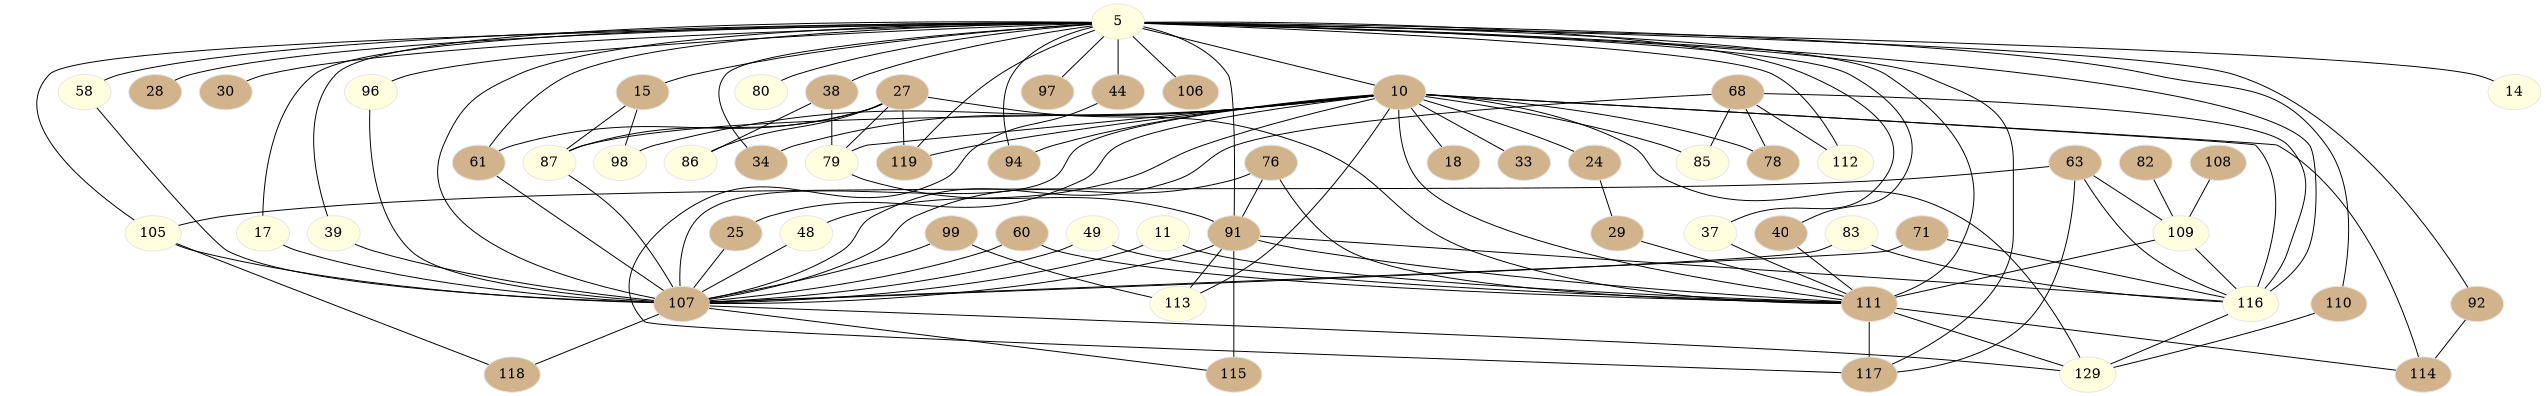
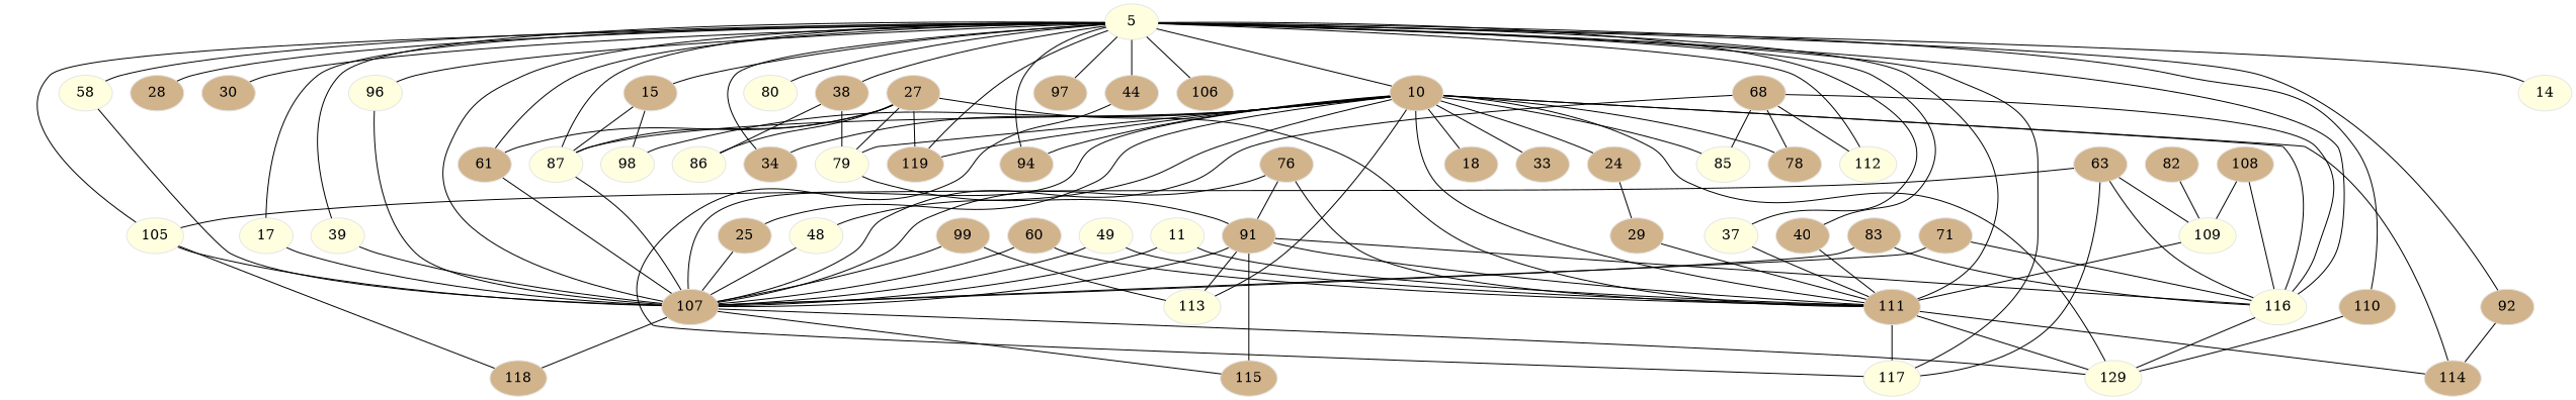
  graph {
    node [color=gray90 fillcolor=tan style=filled]
    5 [fillcolor=lightyellow super="+3"]
    10 [super="+8"]
    14 [fillcolor=lightyellow]
    15
    17 [fillcolor=lightyellow]
    28
    30
    34
    37 [fillcolor=lightyellow]
    38
    39 [fillcolor=lightyellow]
    40
    44 [super="+22"]
    58 [fillcolor=lightyellow]
    61 [super="+53"]
    80 [fillcolor=lightyellow]
    91 [super="+57+35"]
    92
    94 [super="+66"]
    96 [fillcolor=lightyellow]
    97
    105 [fillcolor=lightyellow super="+50+100"]
    106
    107 [super="+101+104"]
    110
    111 [super="+95+9"]
    112 [fillcolor=lightyellow]
    116 [fillcolor=lightyellow super="+64+74+93"]
-   117 [super="+56+72+88"]
+   117 [fillcolor=lightyellow super="+56+72+88"]
    119 [super="+77"]
    18
    24
    n33 [label=25]
    33
    48 [fillcolor=lightyellow]
    78
    79 [fillcolor=lightyellow super="+67+70"]
    85 [fillcolor=lightyellow]
    87 [fillcolor=lightyellow super="+75"]
    98 [fillcolor=lightyellow]
    113 [fillcolor=lightyellow super="+102"]
    114 [super="+42+51"]
    n43 [fillcolor=lightyellow label=129 super="+65+120+46+103"]
    86 [fillcolor=lightyellow]
    115 [super="+81"]
    118
    29
    11 [fillcolor=lightyellow]
    27
    49 [fillcolor=lightyellow]
    60
    63 [super="+23"]
    109 [fillcolor=lightyellow super="+13"]
    68 [super="+16"]
    71
    76 [super="+69"]
    82
-   83 [fillcolor=lightyellow]
+   83
    99
    108
    5 -- 10 [weight=6]
    5 -- 14 [weight=2]
    5 -- 15 [weight=2]
    5 -- 17
    5 -- 28 [weight=2]
    5 -- 30
    5 -- 34
    5 -- 37
    5 -- 38 [weight=2]
    5 -- 39
    5 -- 40
    5 -- 44 [weight=3]
    5 -- 58
    5 -- 61
    5 -- 80
-   5 -- 91
+   5 -- 87
    5 -- 92
    5 -- 94
    5 -- 96
    5 -- 97 [weight=2]
    5 -- 105 [weight=5]
    5 -- 106 [weight=2]
    5 -- 107 [weight=8]
    5 -- 110
    5 -- 111 [weight=13]
    5 -- 112
    5 -- 116 [weight=3]
    5 -- 117
    5 -- 119
    10 -- 34
    10 -- 94 [weight=2]
    10 -- 107 [weight=4]
    10 -- 111 [weight=9]
    10 -- 116 [weight=3]
    10 -- 119 [weight=2]
    10 -- 18
    10 -- 24 [weight=2]
    10 -- n33
    10 -- 33 [weight=2]
    10 -- 48
    10 -- 78
    10 -- 79
    10 -- 85
    10 -- 87
    10 -- 98
    10 -- 113
    10 -- 114 [weight=3]
    10 -- n43 [weight=3]
    15 -- 87
    15 -- 98
    17 -- 107
    37 -- 111
    38 -- 79
    38 -- 86
    39 -- 107
    40 -- 111
    44 -- 117
    58 -- 107
    61 -- 107
    91 -- 107
    91 -- 111
    91 -- 116
    91 -- 113
    91 -- 115 [weight=2]
    92 -- 114
    96 -- 107
    105 -- 107 [weight=4]
    105 -- 118
    107 -- n43 [weight=3]
    107 -- 115
    107 -- 118
    110 -- n43
    111 -- 117 [weight=2]
    111 -- 114
    111 -- n43
    116 -- n43
    24 -- 29
    n33 -- 107
    48 -- 107
    79 -- 91
    87 -- 107
    29 -- 111
    11 -- 107
    11 -- 111
    27 -- 61
    27 -- 111 [weight=2]
    27 -- 119
    27 -- 79
    27 -- 87
    27 -- 86
    49 -- 107
    49 -- 111
    60 -- 107
    60 -- 111
    63 -- 105
    63 -- 116
    63 -- 117
    63 -- 109 [weight=2]
    109 -- 111 [weight=3]
    68 -- 107 [weight=2]
    68 -- 112
    68 -- 116
    68 -- 78
    68 -- 85
    71 -- 107
    71 -- 116
    76 -- 91
    76 -- 107 [weight=2]
    76 -- 111
    82 -- 109
    83 -- 107
    83 -- 116
    99 -- 107 [weight=2]
    99 -- 113
-   109 -- 116
+   108 -- 116
    108 -- 109
  }
